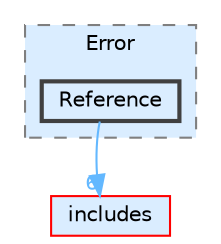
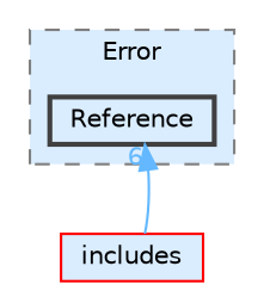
  digraph {
    compound=true
    node [fillcolor="#daedff" fontname=Helvetica fontsize=10 shape=box]
    n1 [color=grey25 height=0.2 label=Reference style="filled,bold" width=0.4]
    n2 [color=red height=0.2 label=includes style=filled width=0.4]
    subgraph cluster_1 {
      bgcolor="#daedff"
      fontname=Helvetica
      fontsize=10
      label=Error
      pencolor=grey50
      style="filled,dashed"
      n1
    }
-   n1 -> n2 [color=steelblue1 fontcolor=steelblue1 fontname=Helvetica fontsize=10 headlabel=6 labeldistance=1.5 labelfontname=Helvetica labelfontsize=10]
+   n2 -> n1 [color=steelblue1 fontcolor=steelblue1 fontname=Helvetica fontsize=10 headlabel=6 labeldistance=1.5 labelfontname=Helvetica labelfontsize=10]
  }
